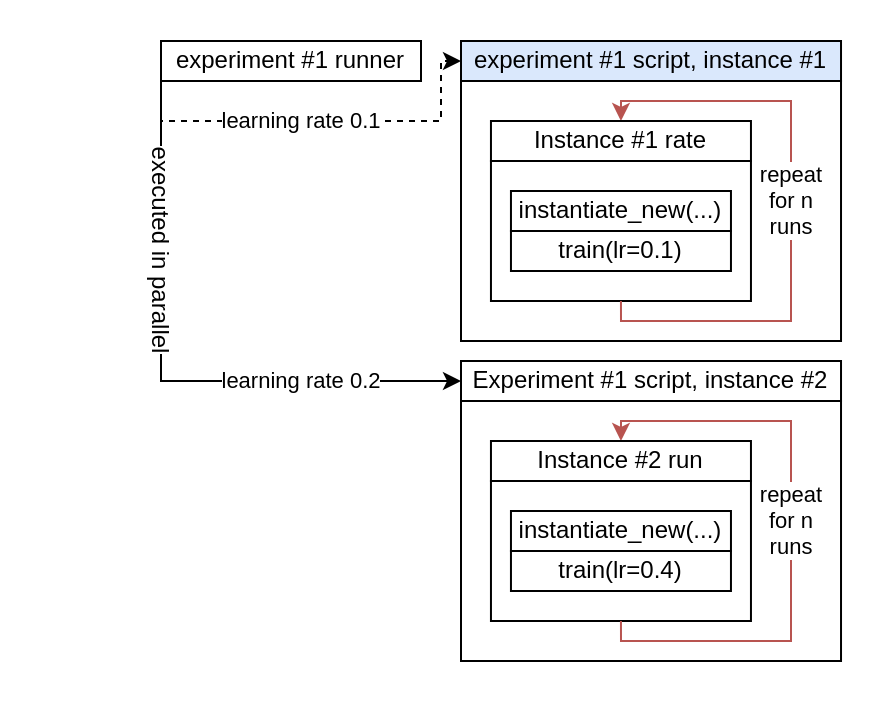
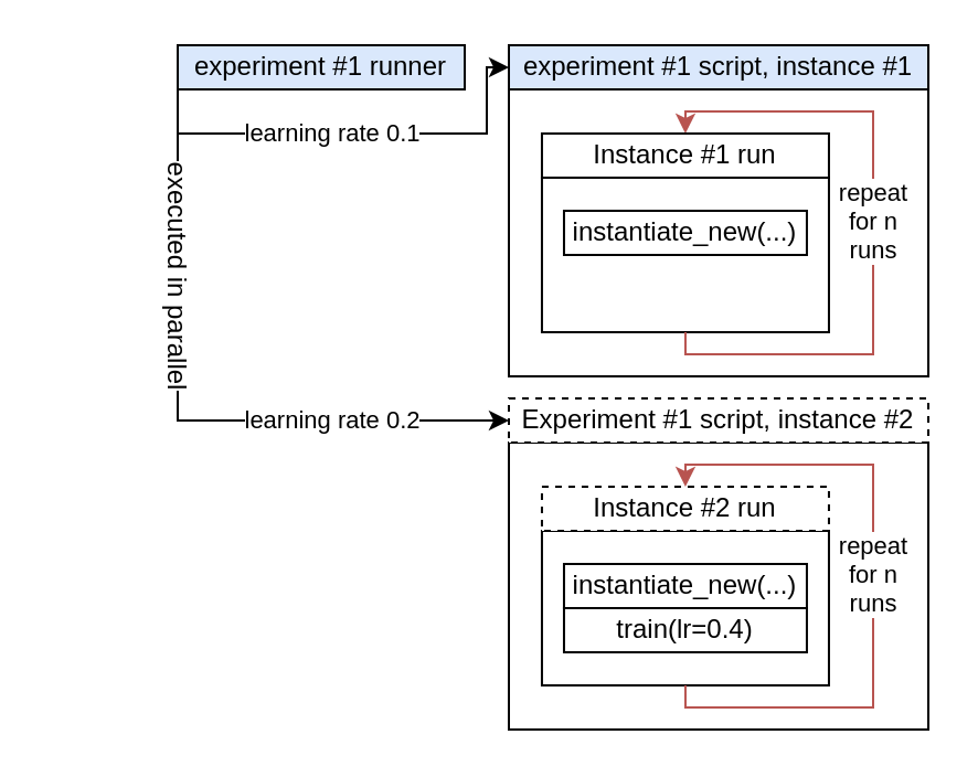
  <mxCell id="0" />
  <mxCell id="1" parent="0" />
  <mxCell id="2" value="" style="rounded=0;whiteSpace=wrap;html=1;" parent="1" vertex="1"><mxGeometry x="230" y="40" width="190.01" height="130" as="geometry" /></mxCell>
  <mxCell id="3" value="" style="rounded=0;whiteSpace=wrap;html=1;" parent="1" vertex="1"><mxGeometry x="244.98" y="80" width="130" height="70" as="geometry" /></mxCell>
- <mxCell id="4" value="learning rate 0.1" style="edgeStyle=orthogonalEdgeStyle;rounded=0;orthogonalLoop=1;jettySize=auto;html=1;exitX=0;exitY=1;exitDx=0;exitDy=0;entryX=0;entryY=0.5;entryDx=0;entryDy=0;dashed=1;" parent="1" source="5" target="7" edge="1"><mxGeometry x="-0.1" relative="1" as="geometry"><mxPoint x="210" y="60" as="targetPoint" /><Array as="points"><mxPoint x="80" y="60" /><mxPoint x="220" y="60" /><mxPoint x="220" y="30" /></Array><mxPoint as="offset" /></mxGeometry></mxCell>
- <mxCell id="5" value="experiment #1 runner" style="rounded=0;whiteSpace=wrap;html=1;" parent="1" vertex="1"><mxGeometry x="80" y="20" width="130" height="20" as="geometry" /></mxCell>
+ <mxCell id="4" value="learning rate 0.1" style="edgeStyle=orthogonalEdgeStyle;rounded=0;orthogonalLoop=1;jettySize=auto;html=1;exitX=0;exitY=1;exitDx=0;exitDy=0;entryX=0;entryY=0.5;entryDx=0;entryDy=0;" parent="1" source="5" target="7" edge="1"><mxGeometry x="-0.1" relative="1" as="geometry"><mxPoint x="210" y="60" as="targetPoint" /><Array as="points"><mxPoint x="80" y="60" /><mxPoint x="220" y="60" /><mxPoint x="220" y="30" /></Array><mxPoint as="offset" /></mxGeometry></mxCell>
+ <mxCell id="5" value="experiment #1 runner" style="rounded=0;whiteSpace=wrap;html=1;fillColor=#dae8fc;" parent="1" vertex="1"><mxGeometry x="80" y="20" width="130" height="20" as="geometry" /></mxCell>
  <mxCell id="6" value="learning rate 0.2" style="edgeStyle=orthogonalEdgeStyle;rounded=0;orthogonalLoop=1;jettySize=auto;html=1;entryX=0;entryY=0.5;entryDx=0;entryDy=0;" parent="1" target="14" edge="1"><mxGeometry x="0.467" relative="1" as="geometry"><mxPoint x="80" y="40" as="sourcePoint" /><mxPoint as="offset" /><mxPoint x="180" y="210" as="targetPoint" /><Array as="points"><mxPoint x="80" y="40" /><mxPoint x="80" y="190" /></Array></mxGeometry></mxCell>
  <mxCell id="7" value="experiment #1 script, instance #1" style="rounded=0;whiteSpace=wrap;html=1;fillColor=#dae8fc;" parent="1" vertex="1"><mxGeometry x="230" y="20" width="190.01" height="20" as="geometry" /></mxCell>
  <mxCell id="8" value="instantiate_new(...)" style="rounded=0;whiteSpace=wrap;html=1;" parent="1" vertex="1"><mxGeometry x="254.98" y="95" width="110" height="20" as="geometry" /></mxCell>
  <mxCell id="9" value="repeat&lt;br&gt;for n&lt;br&gt;runs" style="edgeStyle=orthogonalEdgeStyle;rounded=0;orthogonalLoop=1;jettySize=auto;html=1;entryX=0.5;entryY=0;entryDx=0;entryDy=0;fillColor=#f8cecc;strokeColor=#b85450;" parent="1" target="11" edge="1"><mxGeometry x="0.033" relative="1" as="geometry"><Array as="points"><mxPoint x="309.99" y="160" /><mxPoint x="394.99" y="160" /><mxPoint x="394.99" y="50" /><mxPoint x="309.99" y="50" /></Array><mxPoint x="309.98" y="150" as="sourcePoint" /><mxPoint as="offset" /></mxGeometry></mxCell>
- <mxCell id="10" value="train(lr=0.1)" style="rounded=0;whiteSpace=wrap;html=1;" parent="1" vertex="1"><mxGeometry x="254.98" y="115" width="110" height="20" as="geometry" /></mxCell>
- <mxCell id="11" value="Instance #1 rate" style="rounded=0;whiteSpace=wrap;html=1;" parent="1" vertex="1"><mxGeometry x="244.98" y="60" width="130" height="20" as="geometry" /></mxCell>
+ <mxCell id="11" value="Instance #1 run" style="rounded=0;whiteSpace=wrap;html=1;" parent="1" vertex="1"><mxGeometry x="244.98" y="60" width="130" height="20" as="geometry" /></mxCell>
  <mxCell id="12" value="" style="rounded=0;whiteSpace=wrap;html=1;" parent="1" vertex="1"><mxGeometry x="230" y="200" width="190.01" height="130" as="geometry" /></mxCell>
  <mxCell id="13" value="" style="rounded=0;whiteSpace=wrap;html=1;" parent="1" vertex="1"><mxGeometry x="244.98" y="240" width="130" height="70" as="geometry" /></mxCell>
- <mxCell id="14" value="Experiment #1 script, instance #2" style="rounded=0;whiteSpace=wrap;html=1;" parent="1" vertex="1"><mxGeometry x="230" y="180" width="190.01" height="20" as="geometry" /></mxCell>
+ <mxCell id="14" value="Experiment #1 script, instance #2" style="rounded=0;whiteSpace=wrap;html=1;dashed=1;" parent="1" vertex="1"><mxGeometry x="230" y="180" width="190.01" height="20" as="geometry" /></mxCell>
  <mxCell id="15" value="instantiate_new(...)" style="rounded=0;whiteSpace=wrap;html=1;" parent="1" vertex="1"><mxGeometry x="254.98" y="255" width="110" height="20" as="geometry" /></mxCell>
  <mxCell id="16" value="repeat&lt;br&gt;for n&lt;br&gt;runs" style="edgeStyle=orthogonalEdgeStyle;rounded=0;orthogonalLoop=1;jettySize=auto;html=1;entryX=0.5;entryY=0;entryDx=0;entryDy=0;fillColor=#f8cecc;strokeColor=#b85450;" parent="1" target="18" edge="1"><mxGeometry x="0.033" relative="1" as="geometry"><Array as="points"><mxPoint x="309.99" y="320" /><mxPoint x="394.99" y="320" /><mxPoint x="394.99" y="210" /><mxPoint x="309.99" y="210" /></Array><mxPoint x="309.98" y="310" as="sourcePoint" /><mxPoint as="offset" /></mxGeometry></mxCell>
  <mxCell id="17" value="train(lr=0.4)" style="rounded=0;whiteSpace=wrap;html=1;" parent="1" vertex="1"><mxGeometry x="254.98" y="275" width="110" height="20" as="geometry" /></mxCell>
- <mxCell id="18" value="Instance #2 run" style="rounded=0;whiteSpace=wrap;html=1;" parent="1" vertex="1"><mxGeometry x="244.98" y="220" width="130" height="20" as="geometry" /></mxCell>
+ <mxCell id="18" value="Instance #2 run" style="rounded=0;whiteSpace=wrap;html=1;dashed=1;" parent="1" vertex="1"><mxGeometry x="244.98" y="220" width="130" height="20" as="geometry" /></mxCell>
  <mxCell id="19" value="executed in parallel" style="text;html=1;strokeColor=none;fillColor=none;align=center;verticalAlign=middle;whiteSpace=wrap;rounded=0;labelBackgroundColor=#ffffff;rotation=90;" parent="1" vertex="1"><mxGeometry x="20" y="115" width="120" height="20" as="geometry" /></mxCell>
